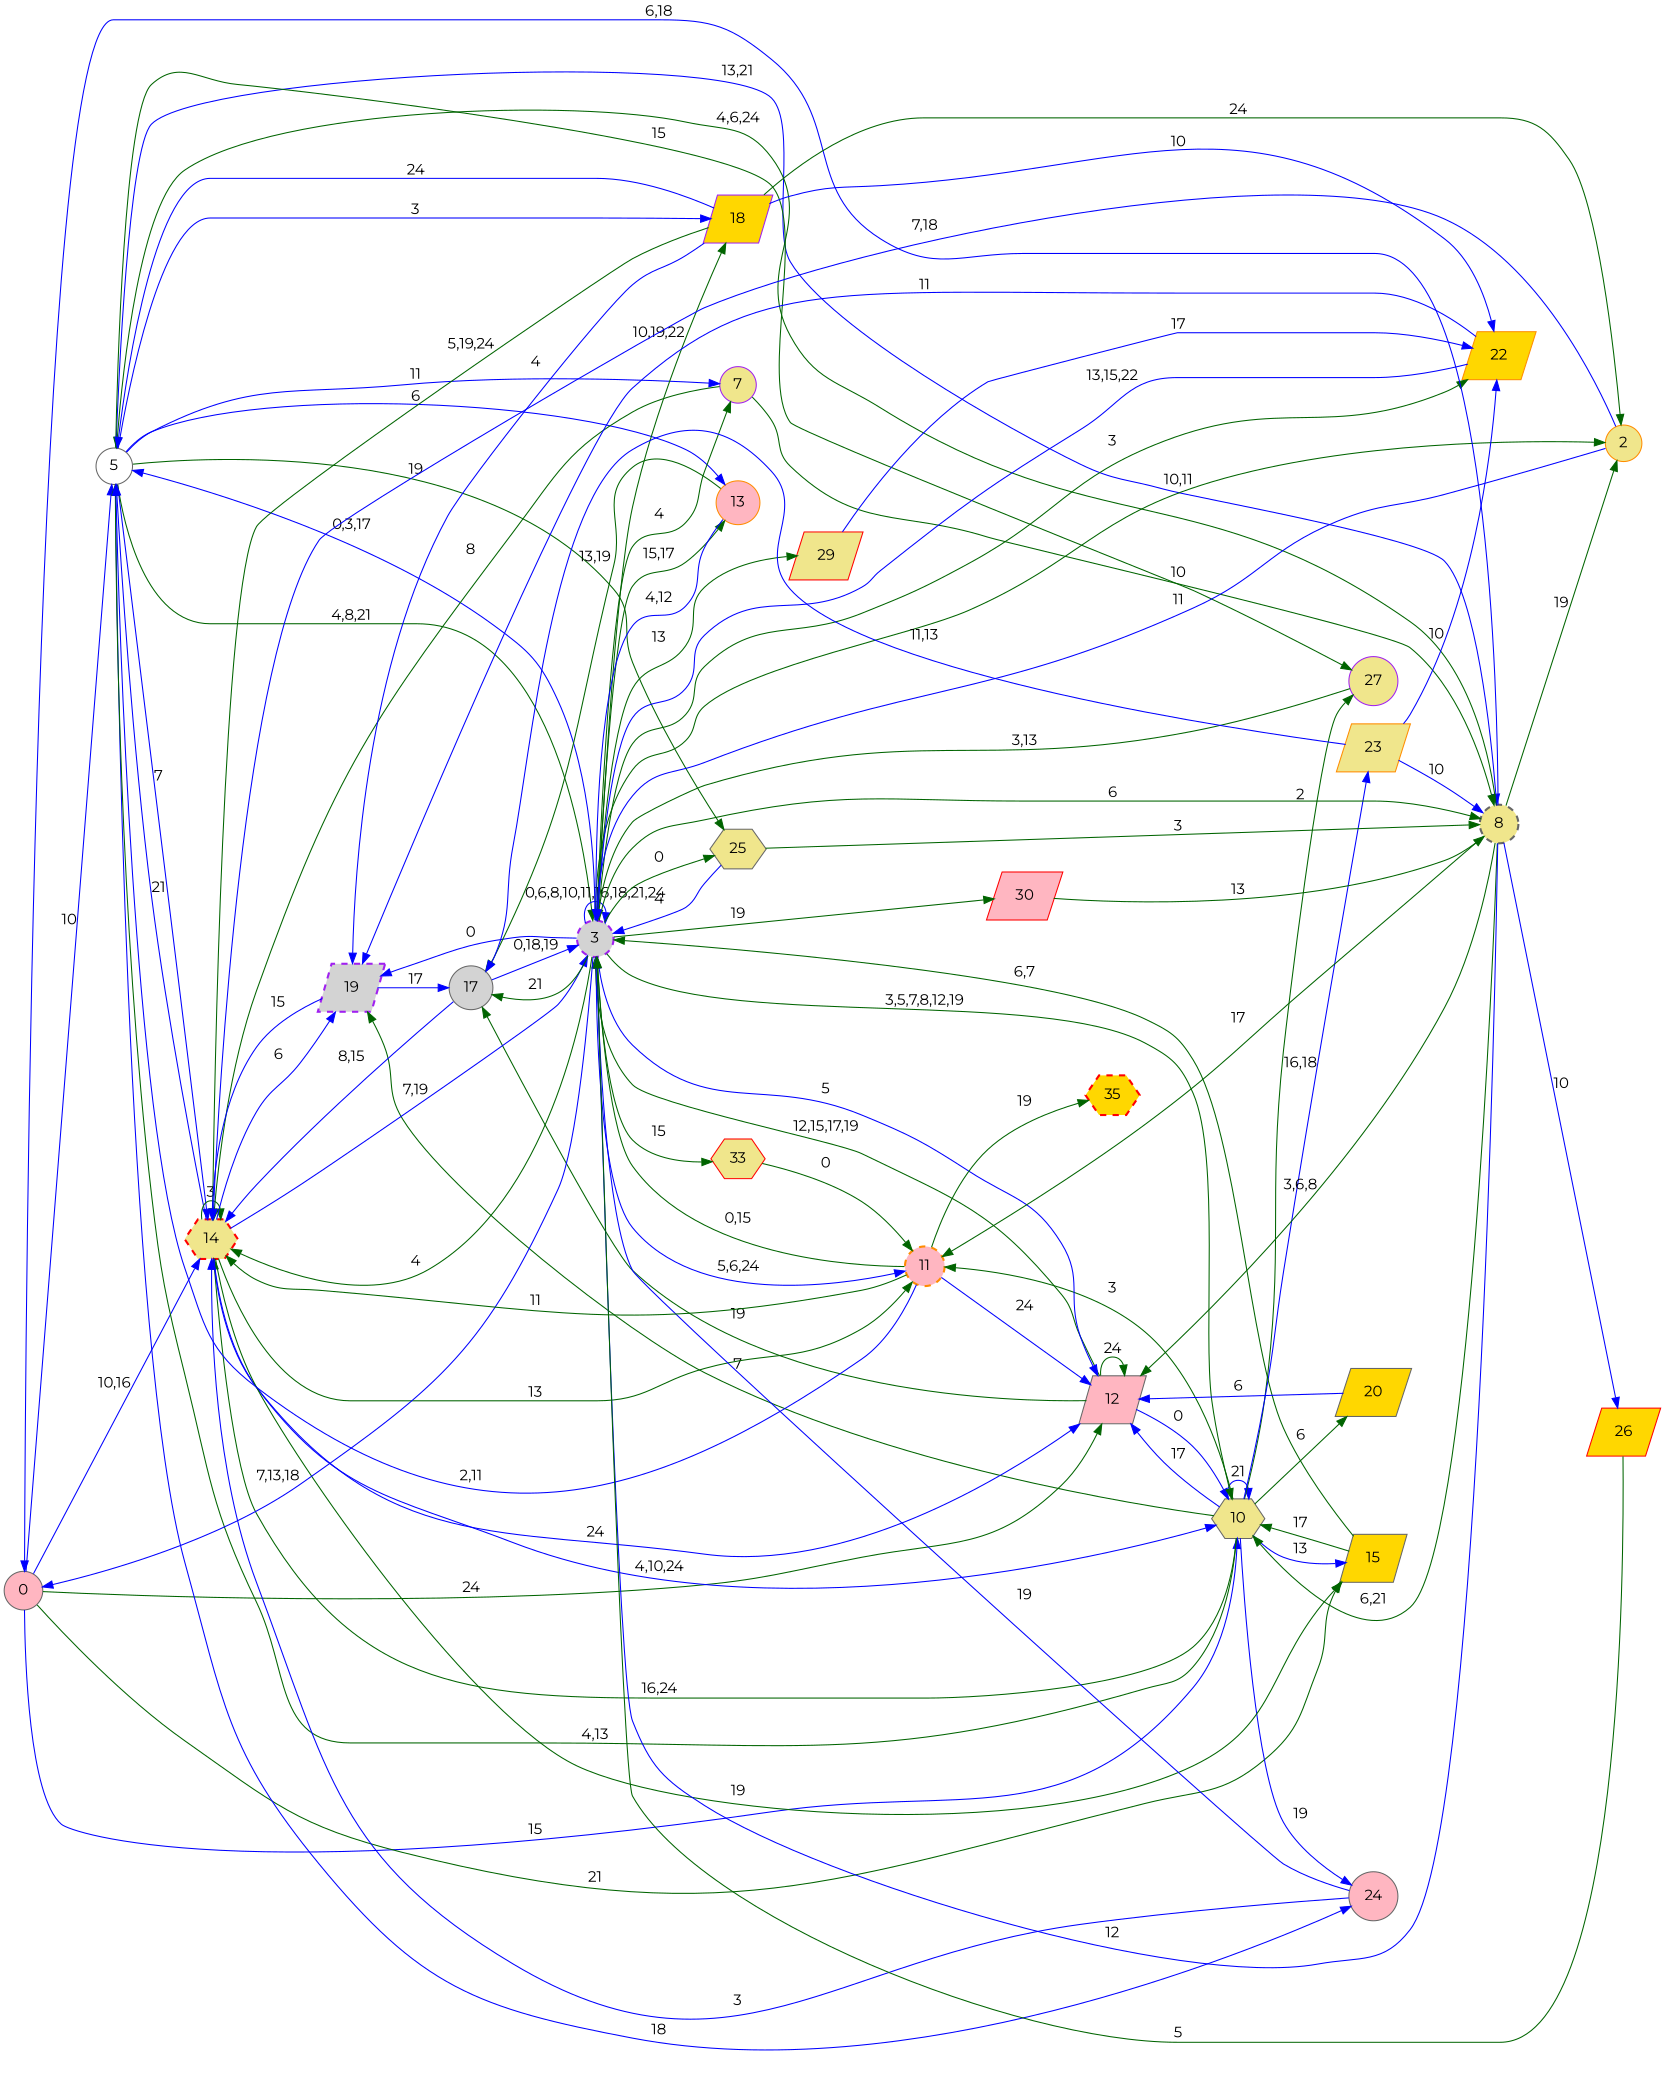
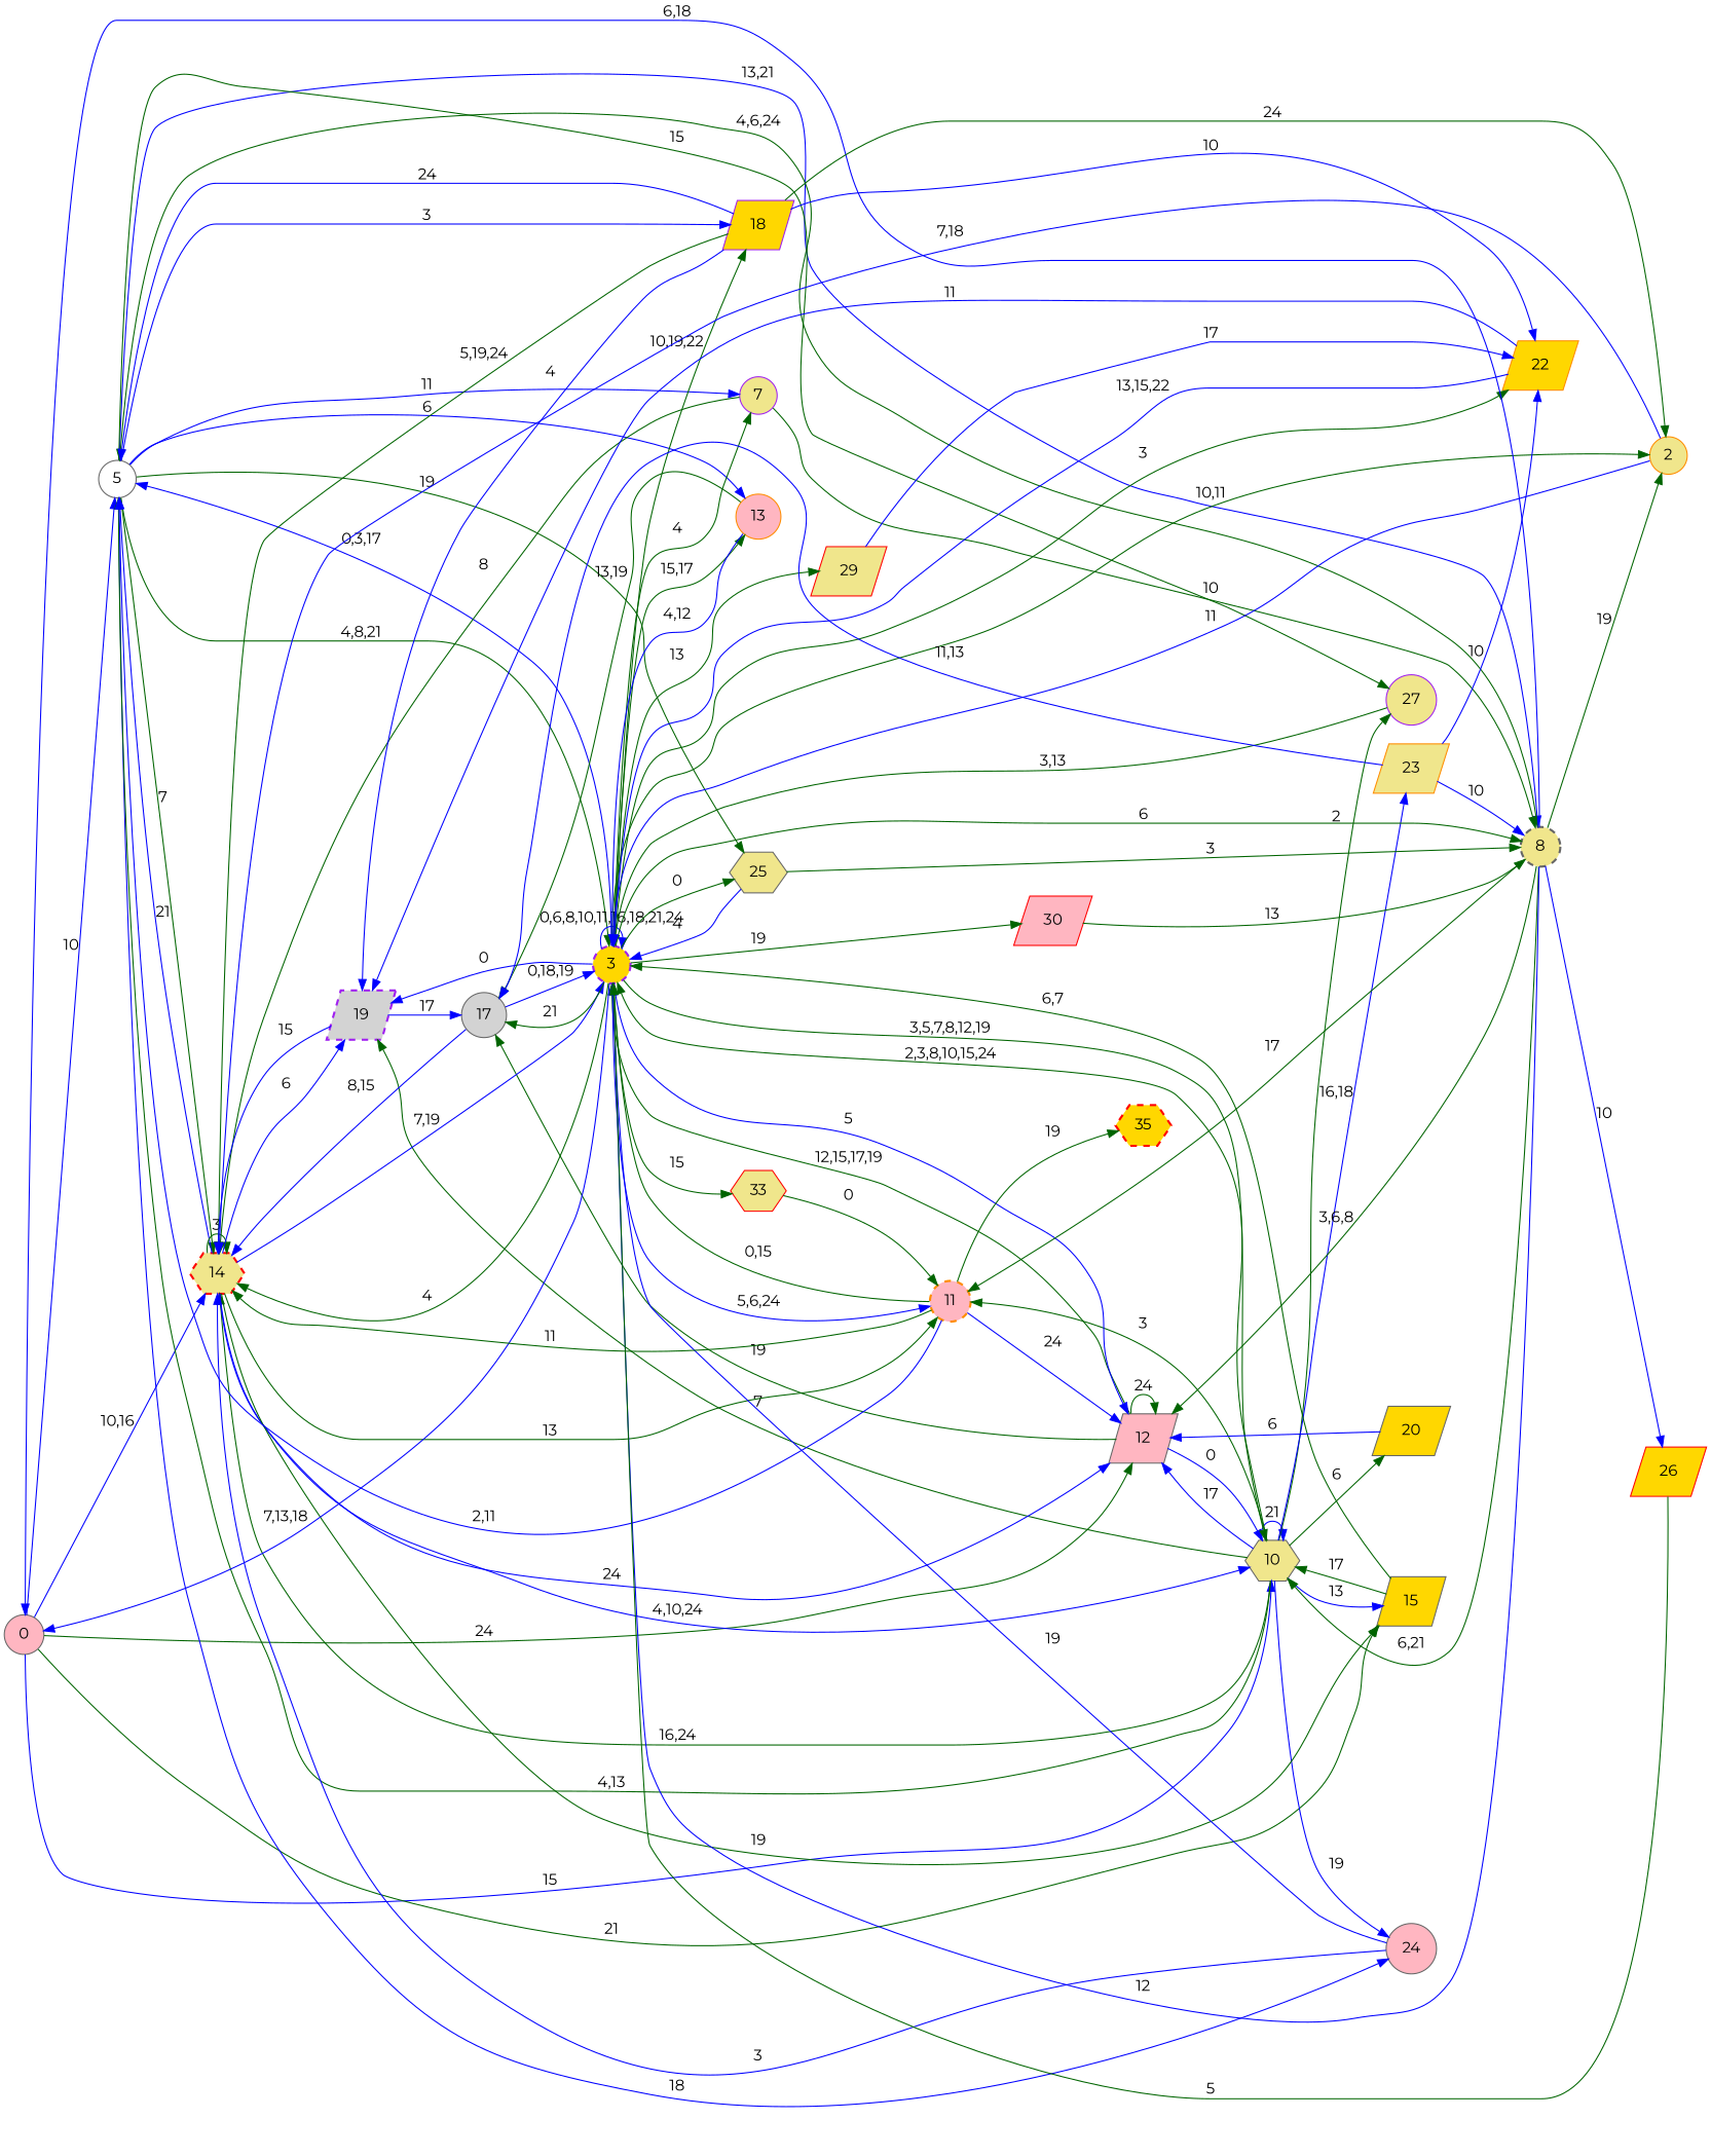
  digraph {
    fontname=Montserrat
    rankdir=LR
    node [color=gray40 fillcolor=khaki fontname=Montserrat shape=circle style=filled]
    edge [color=darkgreen fontname=Montserrat]
    n1 [fillcolor=lightpink height=0.1 label=0 width=0.1]
    n2 [fillcolor=white height=0.1 label=5 width=0.1]
    n3 [height=0.1 label=10 shape=hexagon width=0.1]
    n4 [fillcolor=lightpink height=0.1 label=12 shape=parallelogram width=0.1]
    n5 [color=red height=0.1 label=14 shape=hexagon style="bold,dashed,filled" width=0.1]
    n6 [fillcolor=gold height=0.1 label=15 shape=parallelogram width=0.1]
-   n7 [color=purple fillcolor=lightgrey height=0.1 label=3 style="filled,bold,dashed" width=0.1]
+   n7 [color=purple fillcolor=gold height=0.1 label=3 style="filled,bold,dashed" width=0.1]
    n8 [color=purple height=0.1 label=7 width=0.1]
    n9 [height=0.1 label=8 style="bold,dashed,filled" width=0.1]
    n10 [color=darkorange fillcolor=lightpink height=0.1 label=13 width=0.1]
    n11 [color=purple fillcolor=gold height=0.1 label=18 shape=parallelogram width=0.1]
    n12 [height=0.1 label=25 shape=hexagon width=0.1]
    n13 [fillcolor=lightpink height=0.1 label=24 width=0.1]
    n14 [color=purple height=0.1 label=27 width=0.1]
    n15 [color=darkorange fillcolor=lightpink height=0.1 label=11 style="bold,dashed,filled" width=0.1]
    n16 [color=purple fillcolor=lightgrey height=0.1 label=19 shape=parallelogram style="bold,dashed,filled" width=0.1]
    n17 [fillcolor=gold height=0.1 label=20 shape=parallelogram width=0.1]
    n18 [color=darkorange height=0.1 label=23 shape=parallelogram width=0.1]
    n19 [fillcolor=lightgrey height=0.1 label=17 width=0.1]
    n20 [color=darkorange height=0.1 label=2 width=0.1]
    n21 [color=darkorange fillcolor=gold height=0.1 label=22 shape=parallelogram width=0.1]
    n22 [color=red height=0.1 label=29 shape=parallelogram width=0.1]
    n23 [color=red fillcolor=lightpink height=0.1 label=30 shape=parallelogram width=0.1]
    n24 [color=red height=0.1 label=33 shape=hexagon width=0.1]
    n25 [color=red fillcolor=gold height=0.1 label=26 shape=parallelogram width=0.1]
    n26 [color=red fillcolor=gold height=0.1 label=35 shape=hexagon style="bold,dashed,filled" width=0.1]
    n1 -> n2 [color=blue label=10]
    n1 -> n3 [color=blue label=15]
    n1 -> n4 [label=24]
    n1 -> n5 [color=blue label="10,16"]
    n1 -> n6 [label=21]
-   n2 -> n5 [color=blue label=7]
+   n2 -> n5 [label=7]
    n2 -> n7 [label="4,8,21"]
    n2 -> n8 [color=blue label=11]
    n2 -> n9 [color=blue label="13,21"]
    n2 -> n10 [color=blue label=6]
    n2 -> n11 [color=blue label=3]
    n2 -> n12 [label=19]
    n2 -> n13 [color=blue label=18]
    n2 -> n14 [label=15]
    n3 -> n2 [label="4,13"]
    n3 -> n3 [color=blue label=21]
    n3 -> n4 [color=blue label=17]
    n3 -> n5 [label="16,24"]
    n3 -> n6 [color=blue label=13]
+   n3 -> n7 [label="2,3,8,10,15,24"]
    n3 -> n13 [color=blue label=19]
    n3 -> n14 [label=2]
    n3 -> n15 [label=3]
    n3 -> n16 [label=7]
    n3 -> n17 [label=6]
    n3 -> n18 [color=blue label="16,18"]
    n4 -> n3 [color=blue label=0]
    n4 -> n4 [label=24]
    n4 -> n7 [label="12,15,17,19"]
    n4 -> n19 [label=19]
    n5 -> n2 [color=blue label=21]
    n5 -> n3 [color=blue label="4,10,24"]
    n5 -> n4 [color=blue label=24]
    n5 -> n5 [label=3]
    n5 -> n6 [label=19]
    n5 -> n7 [color=blue label="7,19"]
    n5 -> n15 [label=13]
    n5 -> n16 [color=blue label=6]
    n6 -> n3 [label=17]
    n6 -> n7 [label="6,7"]
    n7 -> n1 [color=blue label="7,13,18"]
    n7 -> n2 [color=blue label="0,3,17"]
    n7 -> n3 [label="3,5,7,8,12,19"]
    n7 -> n4 [color=blue label=5]
    n7 -> n5 [label=4]
    n7 -> n7 [color=blue label="0,6,8,10,11,16,18,21,24"]
    n7 -> n8 [label=4]
    n7 -> n9 [label=6]
    n7 -> n10 [label="15,17"]
    n7 -> n11 [label="10,19,22"]
    n7 -> n12 [label=0]
    n7 -> n15 [color=blue label="5,6,24"]
    n7 -> n16 [color=blue label=0]
    n7 -> n19 [label=21]
    n7 -> n20 [label="10,11"]
    n7 -> n21 [label=3]
    n7 -> n22 [label=13]
    n7 -> n23 [label=19]
    n7 -> n24 [label=15]
    n8 -> n5 [label=8]
    n8 -> n9 [label=10]
    n9 -> n1 [color=blue label="6,18"]
    n9 -> n2 [label="4,6,24"]
    n9 -> n3 [label="6,21"]
    n9 -> n4 [label="3,6,8"]
    n9 -> n7 [color=blue label=12]
    n9 -> n15 [label=17]
    n9 -> n20 [label=19]
    n9 -> n25 [color=blue label=10]
    n10 -> n7 [color=blue label="4,12"]
    n10 -> n19 [label="13,19"]
    n11 -> n2 [color=blue label=24]
    n11 -> n5 [label="5,19,24"]
    n11 -> n16 [color=blue label=4]
    n11 -> n20 [label=24]
    n11 -> n21 [color=blue label=10]
    n12 -> n7 [color=blue label=4]
    n12 -> n9 [label=3]
    n13 -> n5 [color=blue label=3]
    n13 -> n7 [color=blue label=19]
    n14 -> n7 [label="3,13"]
    n15 -> n2 [color=blue label="2,11"]
    n15 -> n4 [color=blue label=24]
    n15 -> n5 [label=11]
    n15 -> n7 [label="0,15"]
    n15 -> n26 [label=19]
    n16 -> n5 [color=blue label=15]
    n16 -> n19 [color=blue label=17]
    n17 -> n4 [color=blue label=6]
    n18 -> n9 [color=blue label=10]
    n18 -> n19 [color=blue label="11,13"]
    n18 -> n21 [color=blue label=10]
    n19 -> n5 [color=blue label="8,15"]
    n19 -> n7 [color=blue label="0,18,19"]
    n20 -> n5 [color=blue label="7,18"]
    n20 -> n7 [color=blue label=11]
    n21 -> n7 [color=blue label="13,15,22"]
    n21 -> n16 [color=blue label=11]
    n22 -> n21 [color=blue label=17]
    n23 -> n9 [label=13]
    n24 -> n15 [label=0]
    n25 -> n7 [label=5]
  }
